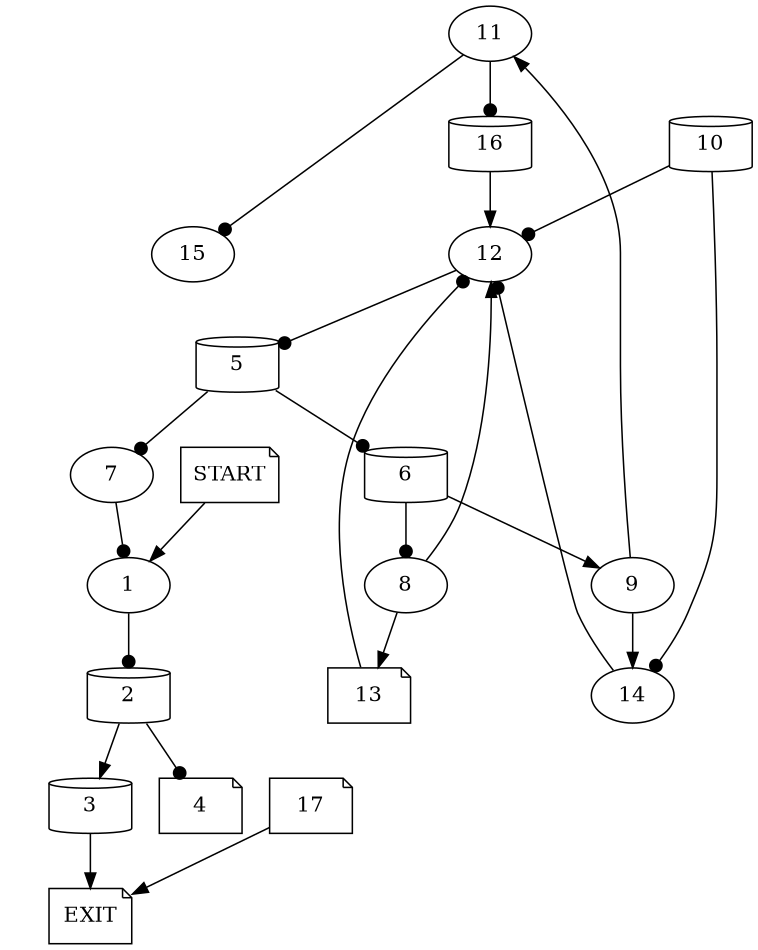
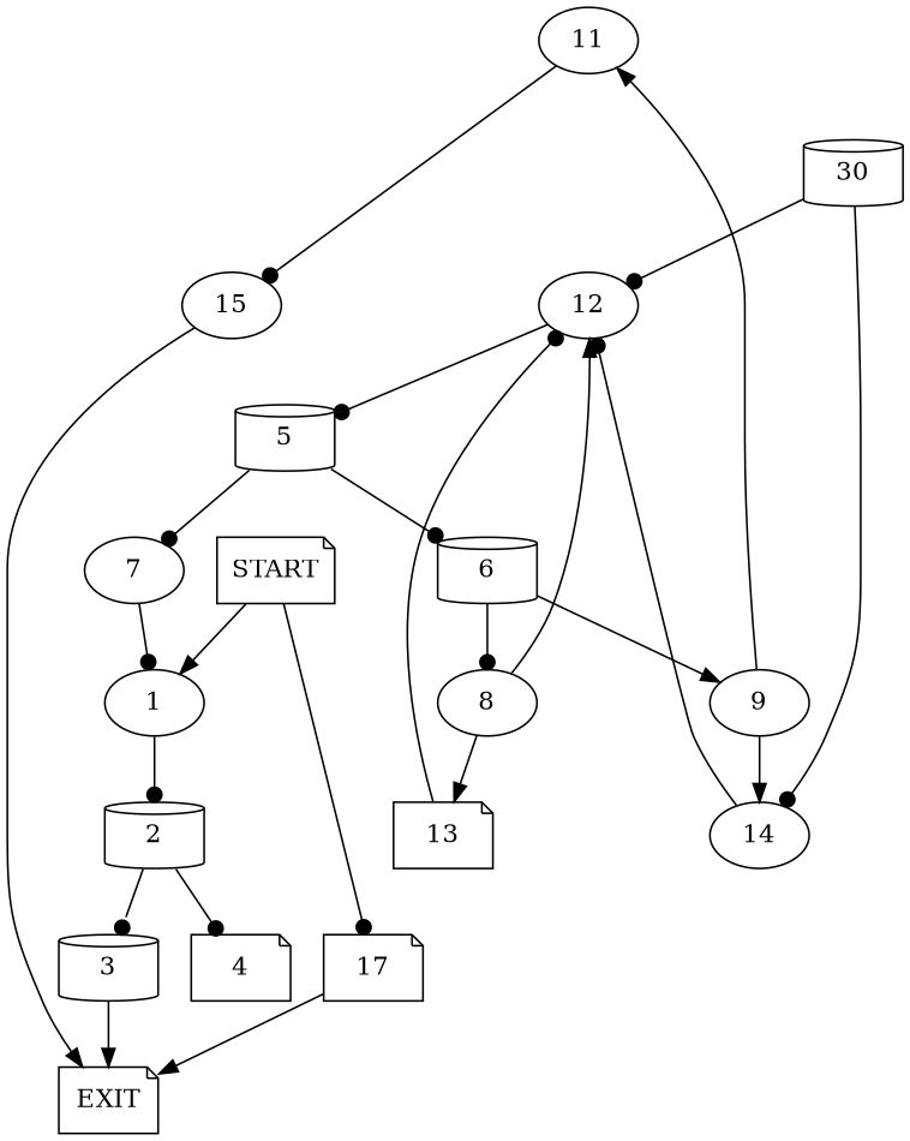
  digraph {
    fontname="DejaVu Serif"
    node [fontname="DejaVu Serif" shape=ellipse]
    edge [arrowhead=dot fontname="DejaVu Serif"]
    n1 [label=START shape=note]
    1
    17 [shape=note]
    2 [shape=cylinder]
    n5 [label=EXIT shape=note]
    3 [shape=cylinder]
    4 [shape=note]
    5 [shape=cylinder]
    6 [shape=cylinder]
    7
    8
    9
    12
    13 [shape=note]
    11
    14
-   10 [shape=cylinder]
+   10 [shape=cylinder label=30]
    15
-   16 [shape=cylinder]
    n1 -> 1 [arrowhead=normal]
+   n1 -> 17
    1 -> 2
    17 -> n5 [arrowhead=normal]
-   2 -> 3 [arrowhead=normal]
+   2 -> 3
    2 -> 4
    3 -> n5 [arrowhead=normal]
    5 -> 6
    5 -> 7
    6 -> 8
    6 -> 9 [arrowhead=normal]
    7 -> 1
    8 -> 12 [arrowhead=normal]
    8 -> 13 [arrowhead=normal]
    9 -> 11 [arrowhead=normal]
    9 -> 14 [arrowhead=normal]
    12 -> 5
    13 -> 12
    11 -> 15
-   11 -> 16
    14 -> 12
    10 -> 12
    10 -> 14
-   16 -> 12 [arrowhead=normal]
+   15 -> n5 [arrowhead=normal]
  }
